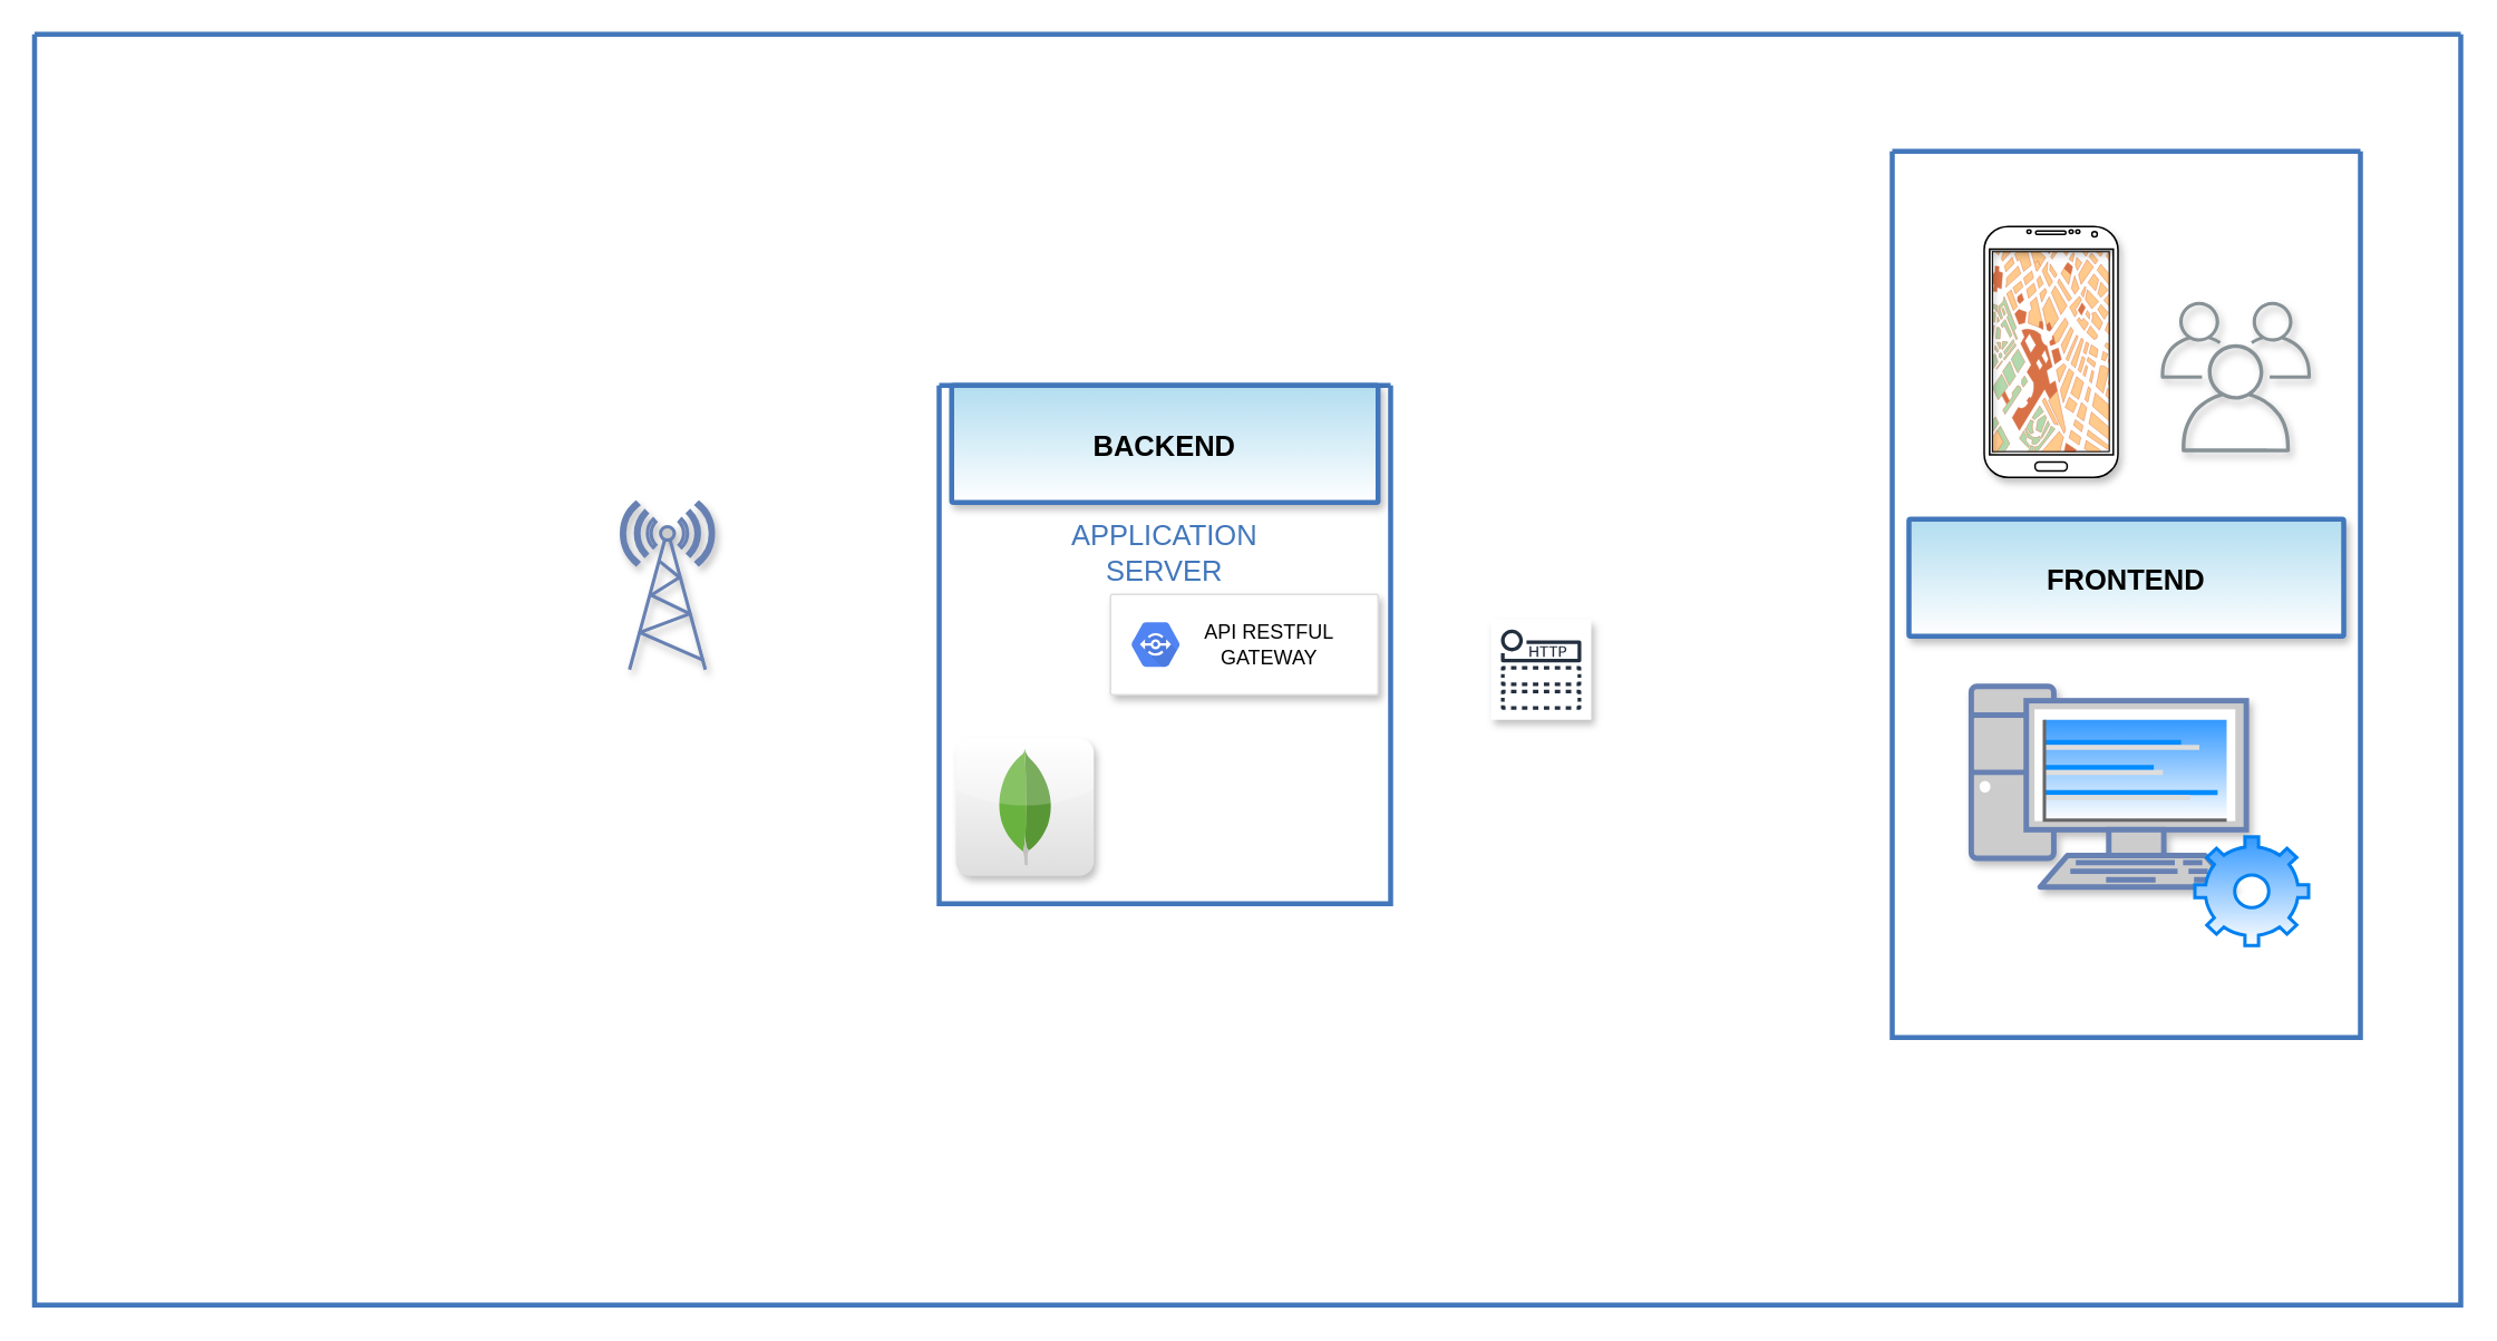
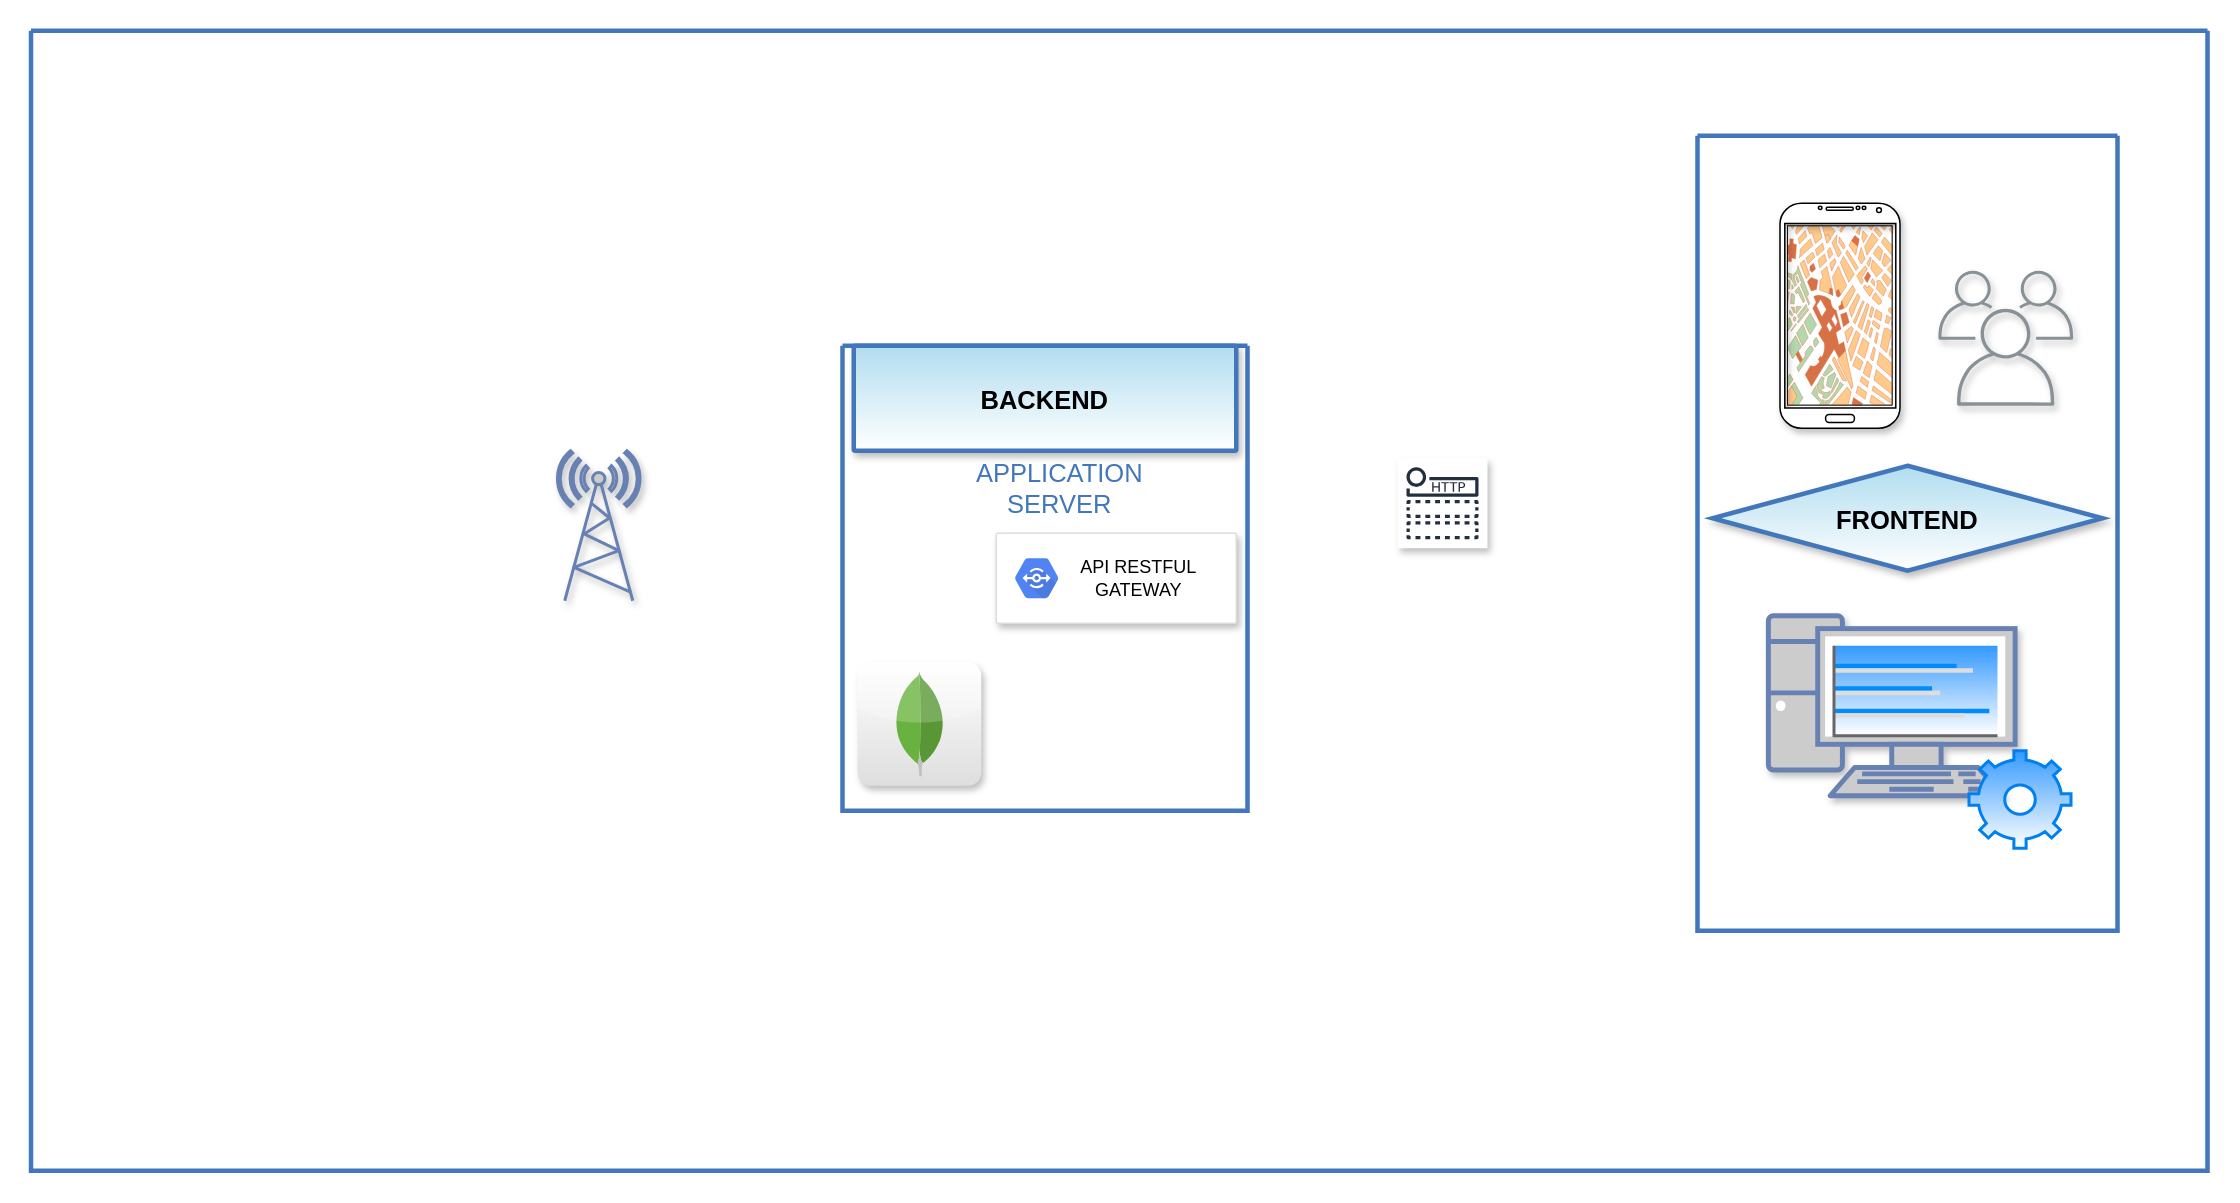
  <mxCell id="0" />
  <mxCell id="1" parent="0" />
  <mxCell id="2" value="" style="swimlane;shadow=0;strokeColor=#4277BB;fillColor=#ffffff;fontColor=#4277BB;align=right;startSize=0;collapsible=0;strokeWidth=3;" parent="1" vertex="1"><mxGeometry x="20" y="20" width="1451" height="760" as="geometry" /></mxCell>
  <mxCell id="3" value="" style="swimlane;shadow=0;strokeColor=#4277BB;fillColor=#ffffff;fontColor=#4277BB;align=right;startSize=0;collapsible=0;strokeWidth=3;" parent="2" vertex="1"><mxGeometry x="541" y="210" width="270" height="310" as="geometry" /></mxCell>
  <mxCell id="4" style="edgeStyle=elbowEdgeStyle;rounded=0;elbow=vertical;html=1;labelBackgroundColor=#ffffff;startArrow=classic;startFill=1;startSize=4;endArrow=classic;endFill=1;endSize=4;jettySize=auto;orthogonalLoop=1;strokeWidth=2;fontSize=14;fontColor=#4277BB;strokeColor=none;" parent="3" edge="1"><mxGeometry relative="1" as="geometry"><mxPoint x="115" y="264.99" as="sourcePoint" /><mxPoint x="115" y="303" as="targetPoint" /><Array as="points"><mxPoint x="115" y="343" /></Array></mxGeometry></mxCell>
  <mxCell id="5" value="BACKEND" style="shadow=1;strokeWidth=3;rounded=1;absoluteArcSize=1;arcSize=2;labelPosition=center;verticalLabelPosition=middle;align=center;verticalAlign=middle;fontFamily=Helvetica;fillColor=#b1ddf0;fontStyle=1;gradientColor=#ffffff;sketch=0;glass=0;fontSize=17;strokeColor=#4277BB;" vertex="1" parent="3"><mxGeometry x="7.5" width="255" height="70" as="geometry" /></mxCell>
  <mxCell id="6" value="" style="dashed=0;outlineConnect=0;html=1;align=center;labelPosition=center;verticalLabelPosition=bottom;verticalAlign=top;shape=mxgraph.webicons.mongodb;gradientColor=#DFDEDE;shadow=1;strokeColor=#000000;" vertex="1" parent="3"><mxGeometry x="10" y="211" width="82.5" height="82.4" as="geometry" /></mxCell>
  <mxCell id="7" value="" style="shape=image;html=1;verticalAlign=top;verticalLabelPosition=bottom;labelBackgroundColor=#ffffff;imageAspect=0;aspect=fixed;image=https://cdn4.iconfinder.com/data/icons/logos-and-brands/512/233_Node_Js_logo-128.png;rounded=1;shadow=1;glass=0;sketch=0;strokeColor=#4277BB;strokeWidth=3;fillColor=#3399FF;gradientColor=#ffffff;fontFamily=Helvetica;fontSize=17;fontColor=#3399FF;align=center;" vertex="1" parent="3"><mxGeometry x="182" y="211.0" width="88" height="88" as="geometry" /></mxCell>
- <mxCell id="8" value="APPLICATION SERVER" style="text;html=1;align=center;verticalAlign=middle;whiteSpace=wrap;rounded=0;shadow=1;glass=0;labelBackgroundColor=none;sketch=0;fontFamily=Helvetica;fontSize=17;fontColor=#4277BB;fontStyle=0" vertex="1" parent="3"><mxGeometry x="55" y="81" width="160" height="40" as="geometry" /></mxCell>
+ <mxCell id="8" value="APPLICATION SERVER" style="text;html=1;align=center;verticalAlign=middle;whiteSpace=wrap;rounded=0;shadow=1;glass=0;labelBackgroundColor=none;sketch=0;fontFamily=Helvetica;fontSize=17;fontColor=#4277BB;fontStyle=0" vertex="1" parent="3"><mxGeometry x="65" y="76" width="160" height="40" as="geometry" /></mxCell>
  <mxCell id="9" value="" style="strokeColor=#dddddd;shadow=1;strokeWidth=1;rounded=1;absoluteArcSize=1;arcSize=2;gradientColor=none;fillColor=#FFFFFF;align=center;" vertex="1" parent="3"><mxGeometry x="102.5" y="125" width="160" height="60" as="geometry" /></mxCell>
  <mxCell id="10" value="&lt;div style=&quot;text-align: center&quot;&gt;&lt;span style=&quot;color: rgb(0 , 0 , 0)&quot;&gt;API RESTFUL&lt;/span&gt;&lt;/div&gt;&lt;font color=&quot;#000000&quot;&gt;&lt;div style=&quot;text-align: center&quot;&gt;&lt;span&gt;GATEWAY&lt;/span&gt;&lt;/div&gt;&lt;/font&gt;" style="dashed=0;connectable=0;html=1;fillColor=#5184F3;strokeColor=none;shape=mxgraph.gcp2.hexIcon;prIcon=developer_portal;part=1;labelPosition=right;verticalLabelPosition=middle;align=left;verticalAlign=middle;spacingLeft=5;fontColor=#999999;fontSize=12;" vertex="1" parent="9"><mxGeometry y="0.5" width="44" height="39" relative="1" as="geometry"><mxPoint x="5" y="-19.5" as="offset" /></mxGeometry></mxCell>
- <mxCell id="11" value="HTTP&#10;notification" style="outlineConnect=0;gradientColor=none;strokeColor=#232F3E;fillColor=#ffffff;dashed=0;verticalLabelPosition=bottom;verticalAlign=top;align=center;html=1;fontSize=12;fontStyle=0;aspect=fixed;shape=mxgraph.aws4.resourceIcon;resIcon=mxgraph.aws4.http_notification;shadow=1;fontColor=#FFFFFF;" vertex="1" parent="2"><mxGeometry x="871" y="350" width="60" height="60" as="geometry" /></mxCell>
+ <mxCell id="11" value="HTTP&#10;notification" style="outlineConnect=0;gradientColor=none;strokeColor=#232F3E;fillColor=#ffffff;dashed=0;verticalLabelPosition=bottom;verticalAlign=top;align=center;html=1;fontSize=12;fontStyle=0;aspect=fixed;shape=mxgraph.aws4.resourceIcon;resIcon=mxgraph.aws4.http_notification;shadow=1;fontColor=#FFFFFF;" vertex="1" parent="2"><mxGeometry x="911" y="285" width="60" height="60" as="geometry" /></mxCell>
  <mxCell id="12" value="" style="fontColor=#0066CC;verticalAlign=top;verticalLabelPosition=bottom;labelPosition=center;align=center;html=1;outlineConnect=0;fillColor=#CCCCCC;strokeColor=#6881B3;gradientColor=none;gradientDirection=north;strokeWidth=2;shape=mxgraph.networks.radio_tower;shadow=1;" vertex="1" parent="2"><mxGeometry x="351" y="280" width="55" height="100" as="geometry" /></mxCell>
  <mxCell id="13" value="" style="shape=image;html=1;verticalAlign=top;verticalLabelPosition=bottom;labelBackgroundColor=#ffffff;imageAspect=0;aspect=fixed;image=https://cdn0.iconfinder.com/data/icons/smart-farm-line-agriculture-technology/512/Real-time_tracking_animal-128.png;shadow=1;strokeColor=#000000;fillColor=#FFFFFF;gradientColor=none;fontFamily=Helvetica;fontColor=#FFFFFF;align=center;" vertex="1" parent="2"><mxGeometry x="131" y="100" width="128" height="128" as="geometry" /></mxCell>
  <mxCell id="14" value="users" style="outlineConnect=0;gradientColor=none;strokeColor=none;fillColor=#879196;dashed=0;verticalLabelPosition=bottom;verticalAlign=top;align=center;html=1;fontSize=12;fontStyle=0;aspect=fixed;shape=mxgraph.aws4.illustration_users;pointerEvents=1;shadow=1;fontFamily=Helvetica;fontColor=#FFFFFF;" vertex="1" parent="2"><mxGeometry x="1271.5" y="160" width="90" height="90" as="geometry" /></mxCell>
  <mxCell id="15" value="" style="swimlane;shadow=0;strokeColor=#4277BB;fontColor=#4277BB;align=right;startSize=0;collapsible=0;strokeWidth=3;fillColor=#3399FF;" vertex="1" parent="2"><mxGeometry x="1111" y="70" width="280" height="530" as="geometry" /></mxCell>
  <mxCell id="16" style="edgeStyle=elbowEdgeStyle;rounded=0;elbow=vertical;html=1;labelBackgroundColor=#ffffff;startArrow=classic;startFill=1;startSize=4;endArrow=classic;endFill=1;endSize=4;jettySize=auto;orthogonalLoop=1;strokeWidth=2;fontSize=14;fontColor=#4277BB;strokeColor=none;" edge="1" parent="15"><mxGeometry relative="1" as="geometry"><mxPoint x="115" y="303" as="targetPoint" /><Array as="points"><mxPoint x="115" y="343" /></Array><mxPoint x="115" y="264.99" as="sourcePoint" /></mxGeometry></mxCell>
  <mxCell id="17" value="" style="verticalLabelPosition=bottom;shadow=0;dashed=0;align=center;html=1;verticalAlign=top;strokeWidth=1;shape=mxgraph.mockup.misc.map;fillColor=#FFFFFF;gradientColor=none;" vertex="1" parent="15"><mxGeometry x="60" y="60" width="70" height="120" as="geometry" /></mxCell>
  <mxCell id="18" value="" style="verticalLabelPosition=bottom;verticalAlign=top;html=1;shadow=1;dashed=0;strokeWidth=1;shape=mxgraph.android.phone2;" vertex="1" parent="15"><mxGeometry x="55" y="45" width="80" height="150" as="geometry" /></mxCell>
  <mxCell id="19" value="" style="fontColor=#0066CC;verticalAlign=top;verticalLabelPosition=bottom;labelPosition=center;align=center;html=1;outlineConnect=0;fillColor=#CCCCCC;strokeColor=#6881B3;gradientColor=none;gradientDirection=north;strokeWidth=2;shape=mxgraph.networks.pc;rounded=1;shadow=1;glass=0;labelBackgroundColor=#99FFFF;sketch=0;" vertex="1" parent="15"><mxGeometry x="47.25" y="320" width="164.5" height="120" as="geometry" /></mxCell>
- <mxCell id="20" value="FRONTEND" style="shadow=1;strokeWidth=3;rounded=1;absoluteArcSize=1;arcSize=2;labelPosition=center;verticalLabelPosition=middle;align=center;verticalAlign=middle;fontFamily=Helvetica;fillColor=#b1ddf0;fontStyle=1;gradientColor=#ffffff;sketch=0;glass=0;fontSize=17;strokeColor=#4277BB;" vertex="1" parent="15"><mxGeometry x="10" y="220" width="260" height="70" as="geometry" /></mxCell>
+ <mxCell id="20" value="FRONTEND" style="rhombus;shadow=1;strokeWidth=3;absoluteArcSize=1;arcSize=2;labelPosition=center;verticalLabelPosition=middle;align=center;verticalAlign=middle;fontFamily=Helvetica;fillColor=#b1ddf0;fontStyle=1;gradientColor=#ffffff;sketch=0;glass=0;fontSize=17;strokeColor=#4277BB;" vertex="1" parent="15"><mxGeometry x="10" y="220" width="260" height="70" as="geometry" /></mxCell>
  <mxCell id="21" value="" style="verticalLabelPosition=bottom;shadow=0;dashed=0;align=center;html=1;verticalAlign=top;strokeWidth=1;shape=mxgraph.mockup.graphics.barChart;strokeColor=none;strokeColor2=none;strokeColor3=#666666;fillColor2=#008cff;fillColor3=#dddddd;rounded=1;glass=0;labelBackgroundColor=#99FFFF;sketch=0;fillColor=#3399FF;gradientColor=#ffffff;fontFamily=Helvetica;fontSize=17;fontColor=#3399FF;" vertex="1" parent="15"><mxGeometry x="91" y="340" width="109" height="60" as="geometry" /></mxCell>
  <mxCell id="22" value="" style="html=1;verticalLabelPosition=bottom;align=center;labelBackgroundColor=#ffffff;verticalAlign=top;strokeWidth=2;strokeColor=#0080F0;shadow=0;dashed=0;shape=mxgraph.ios7.icons.settings;rounded=1;glass=0;sketch=0;fillColor=#3399FF;gradientColor=#ffffff;fontFamily=Helvetica;fontSize=17;fontColor=#3399FF;" vertex="1" parent="15"><mxGeometry x="181" y="410" width="68" height="65" as="geometry" /></mxCell>
